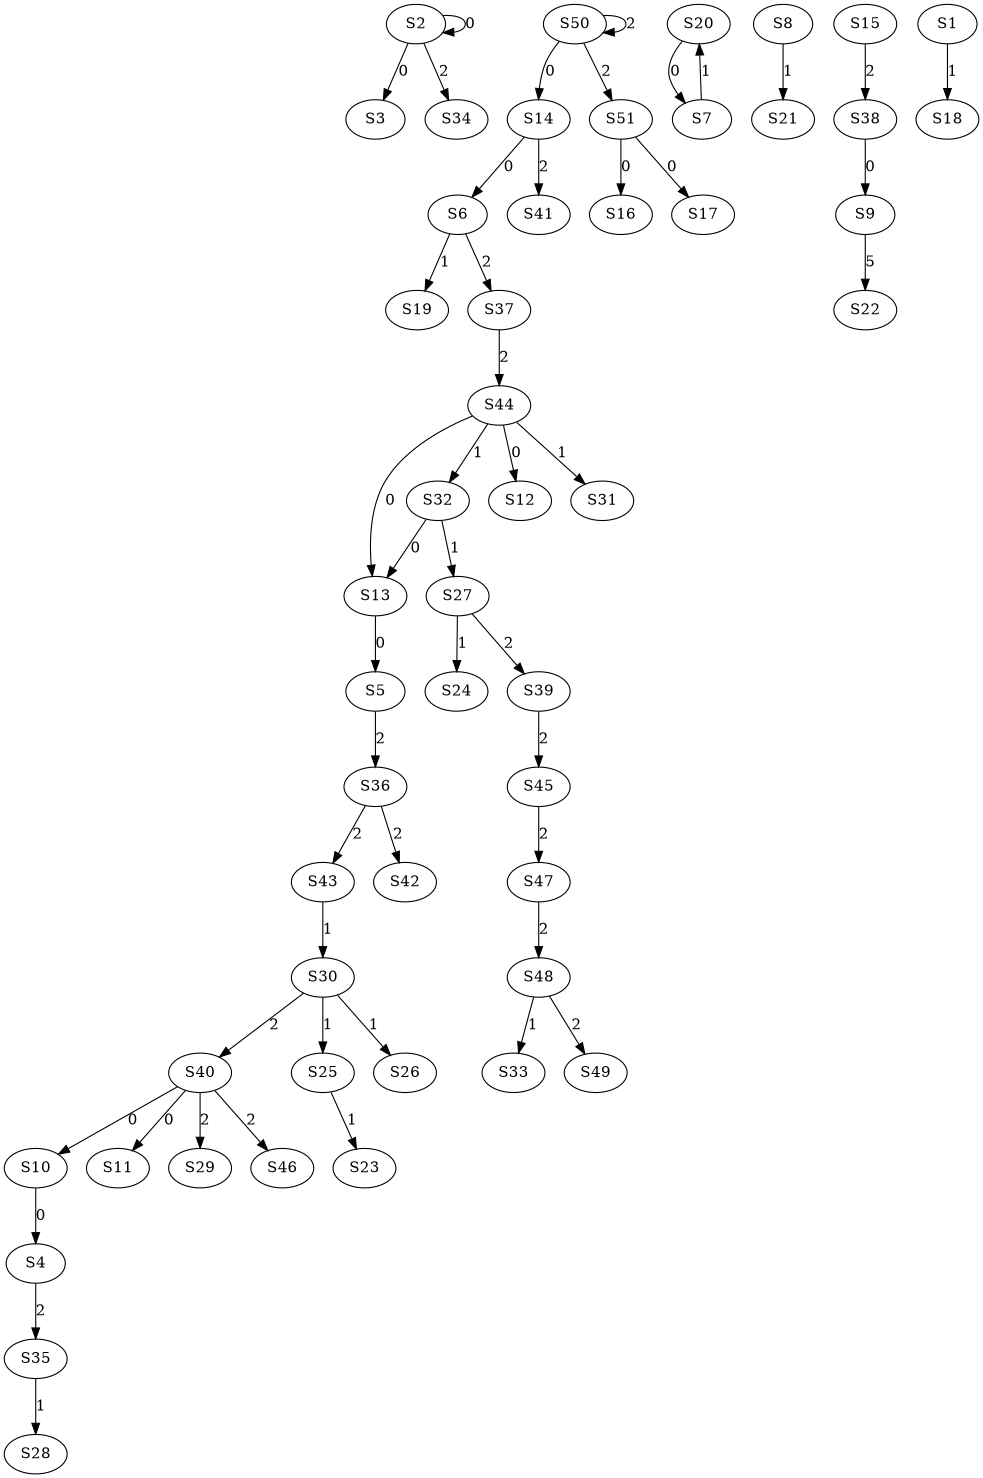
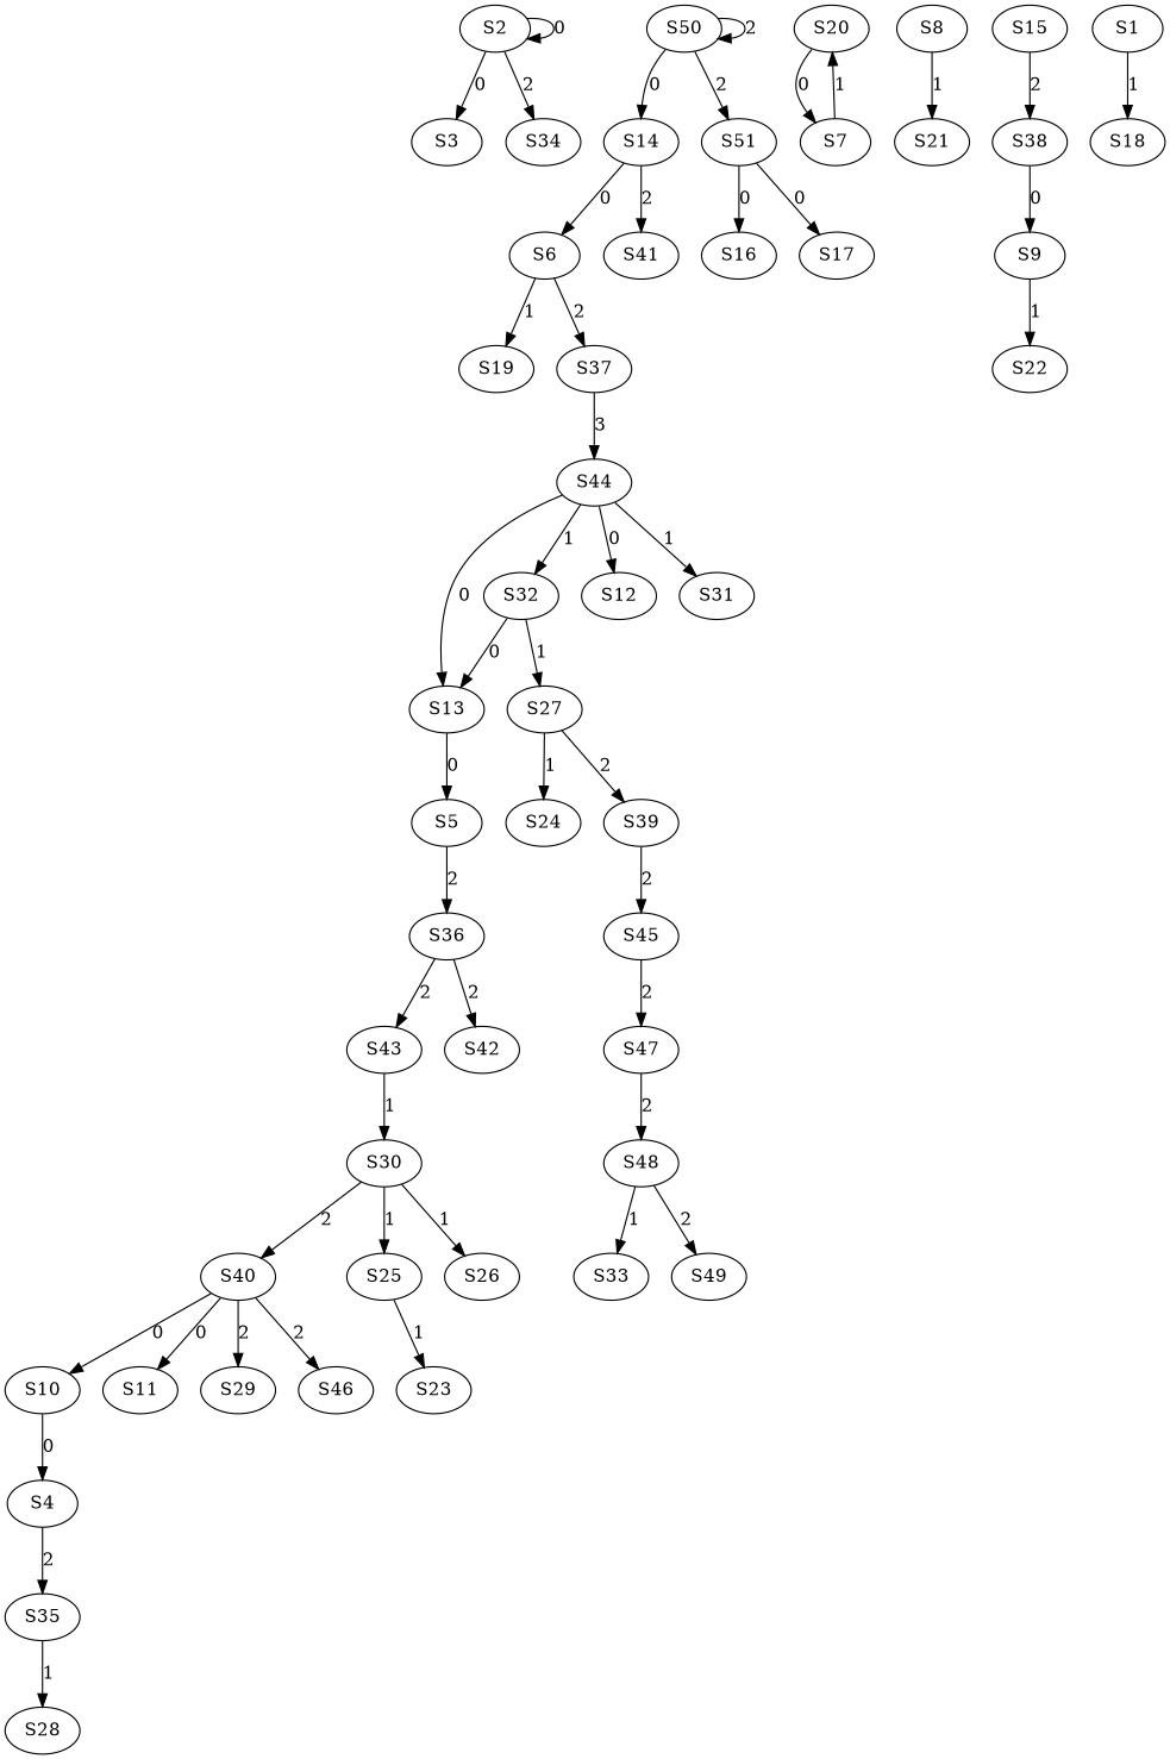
  strict digraph {
    S2
    S3
    S34
    S10
    S4
    S35
    S28
    S13
    S5
    S36
    S43
    S42
    S14
    S6
    S41
    S19
    S37
    S44
    S20
    S7
    S32
    S27
    S8
    S21
    S24
    S39
    S38
    S9
    S22
    S40
    S11
    S29
    S46
    S12
    S31
    S50
    S51
    S16
    S17
    S15
    S1
    S18
    S25
    S23
    S45
    S30
    S26
    S48
    S33
    S49
    S47
    S2 -> S2 [label=0]
    S2 -> S3 [label=0]
    S2 -> S34 [label=2]
    S10 -> S4 [label=0]
    S4 -> S35 [label=2]
    S35 -> S28 [label=1]
    S13 -> S5 [label=0]
    S5 -> S36 [label=2]
    S36 -> S43 [label=2]
    S36 -> S42 [label=2]
    S43 -> S30 [label=1]
    S14 -> S6 [label=0]
    S14 -> S41 [label=2]
    S6 -> S19 [label=1]
    S6 -> S37 [label=2]
-   S37 -> S44 [label=2]
+   S37 -> S44 [label=3]
    S44 -> S13 [label=0]
    S44 -> S32 [label=1]
    S44 -> S12 [label=0]
    S44 -> S31 [label=1]
    S20 -> S7 [label=0]
    S7 -> S20 [label=1]
    S32 -> S13 [label=0]
    S32 -> S27 [label=1]
    S27 -> S24 [label=1]
    S27 -> S39 [label=2]
    S8 -> S21 [label=1]
    S39 -> S45 [label=2]
    S38 -> S9 [label=0]
-   S9 -> S22 [label=5]
+   S9 -> S22 [label=1]
    S40 -> S10 [label=0]
    S40 -> S11 [label=0]
    S40 -> S29 [label=2]
    S40 -> S46 [label=2]
    S50 -> S14 [label=0]
    S50 -> S50 [label=2]
    S50 -> S51 [label=2]
    S51 -> S16 [label=0]
    S51 -> S17 [label=0]
    S15 -> S38 [label=2]
    S1 -> S18 [label=1]
    S25 -> S23 [label=1]
    S45 -> S47 [label=2]
    S30 -> S40 [label=2]
    S30 -> S25 [label=1]
    S30 -> S26 [label=1]
    S48 -> S33 [label=1]
    S48 -> S49 [label=2]
    S47 -> S48 [label=2]
  }
